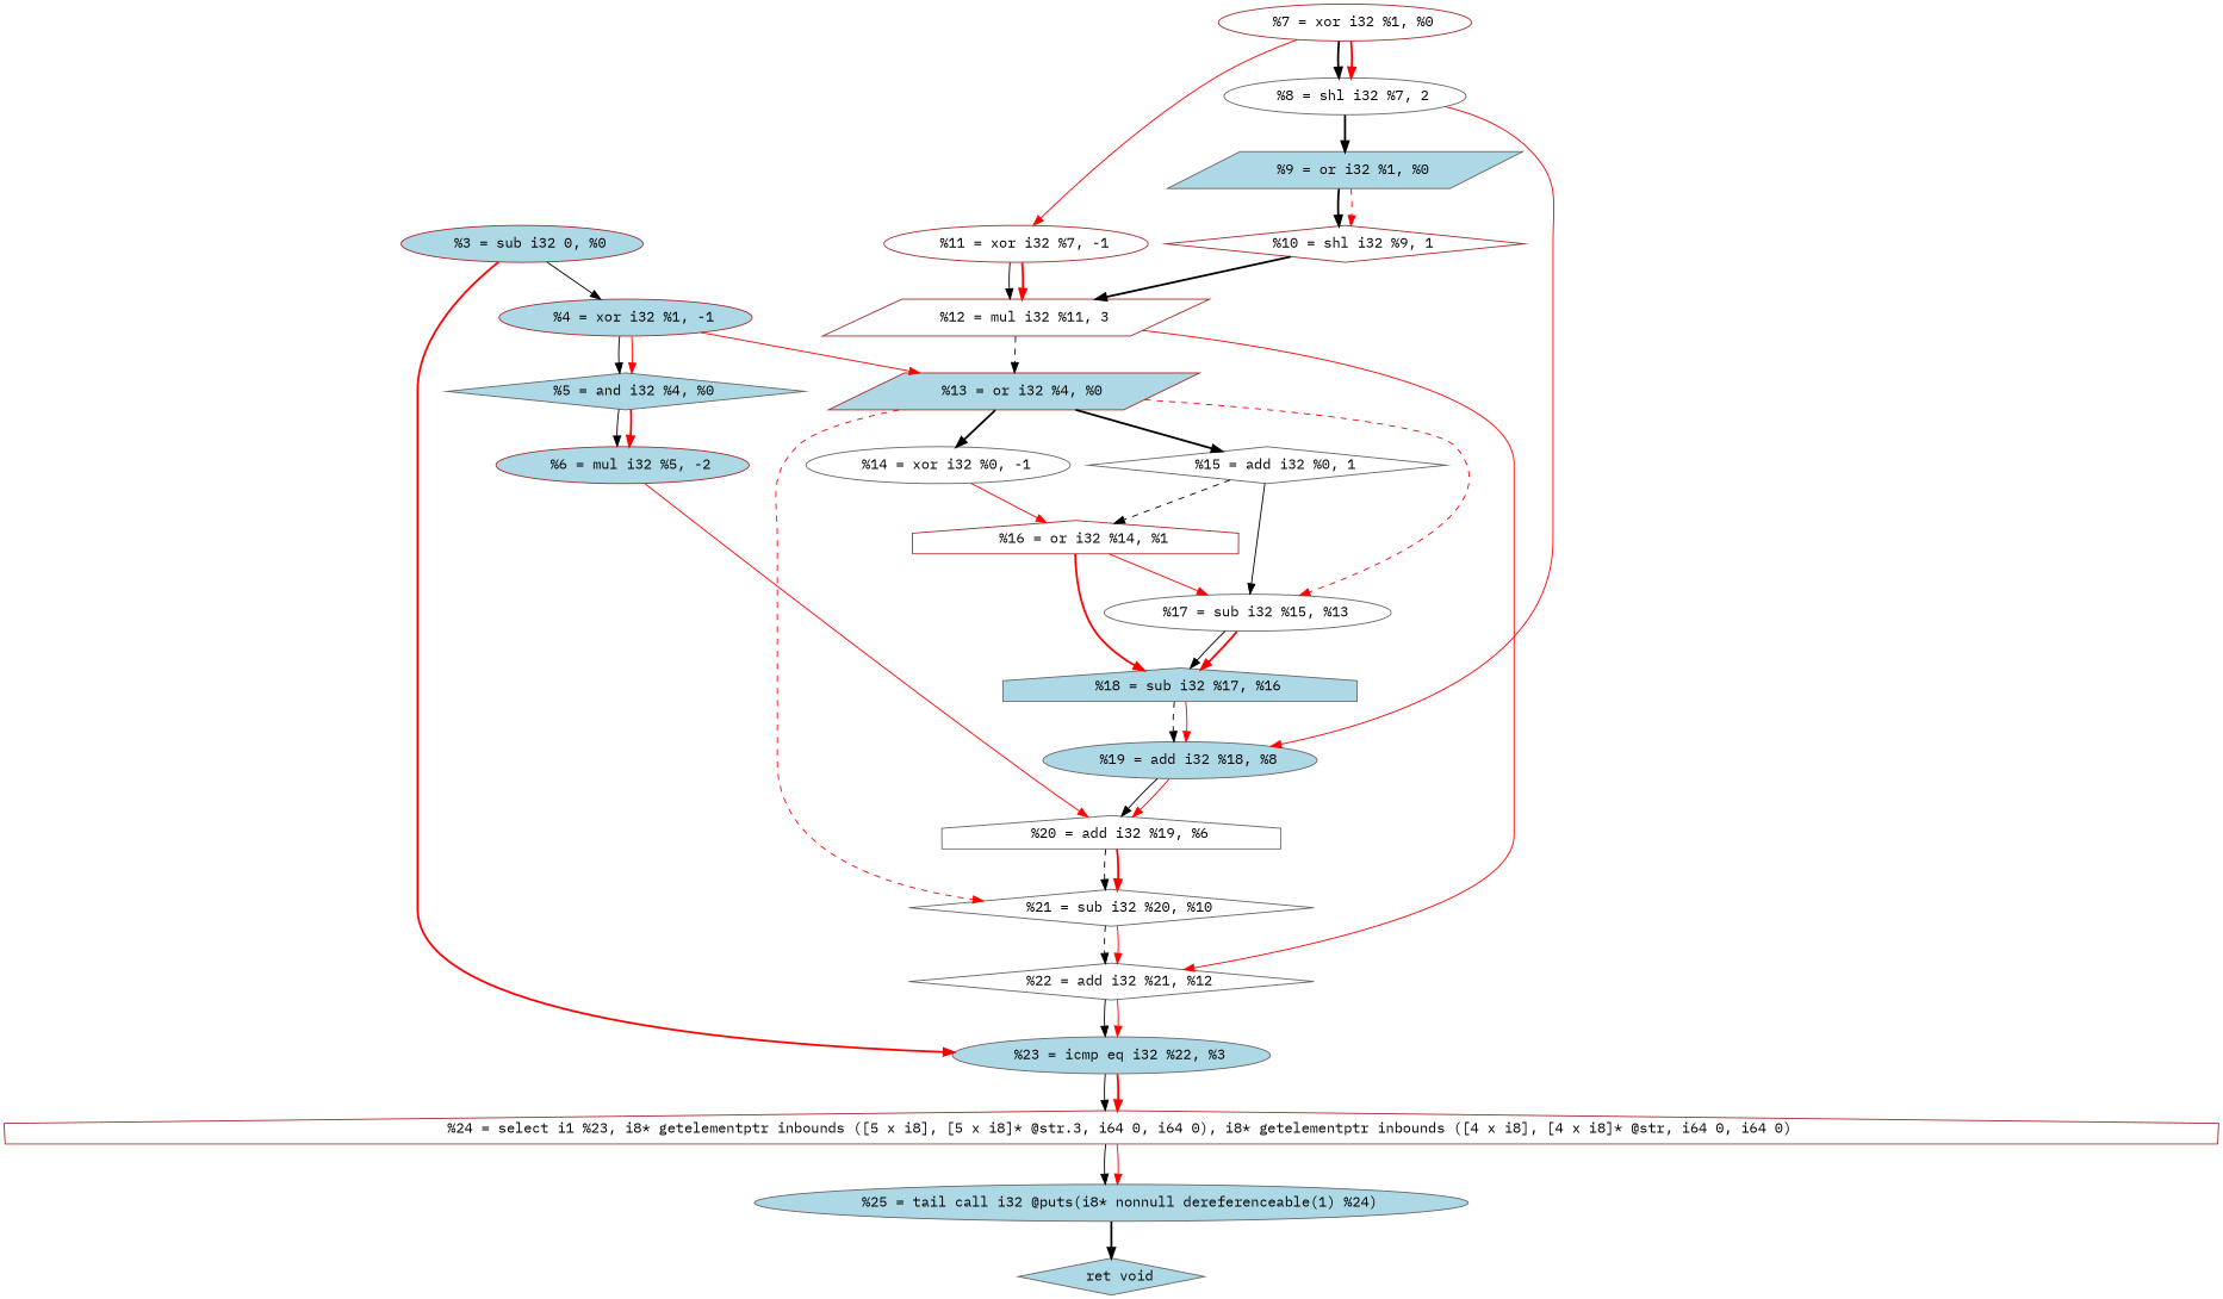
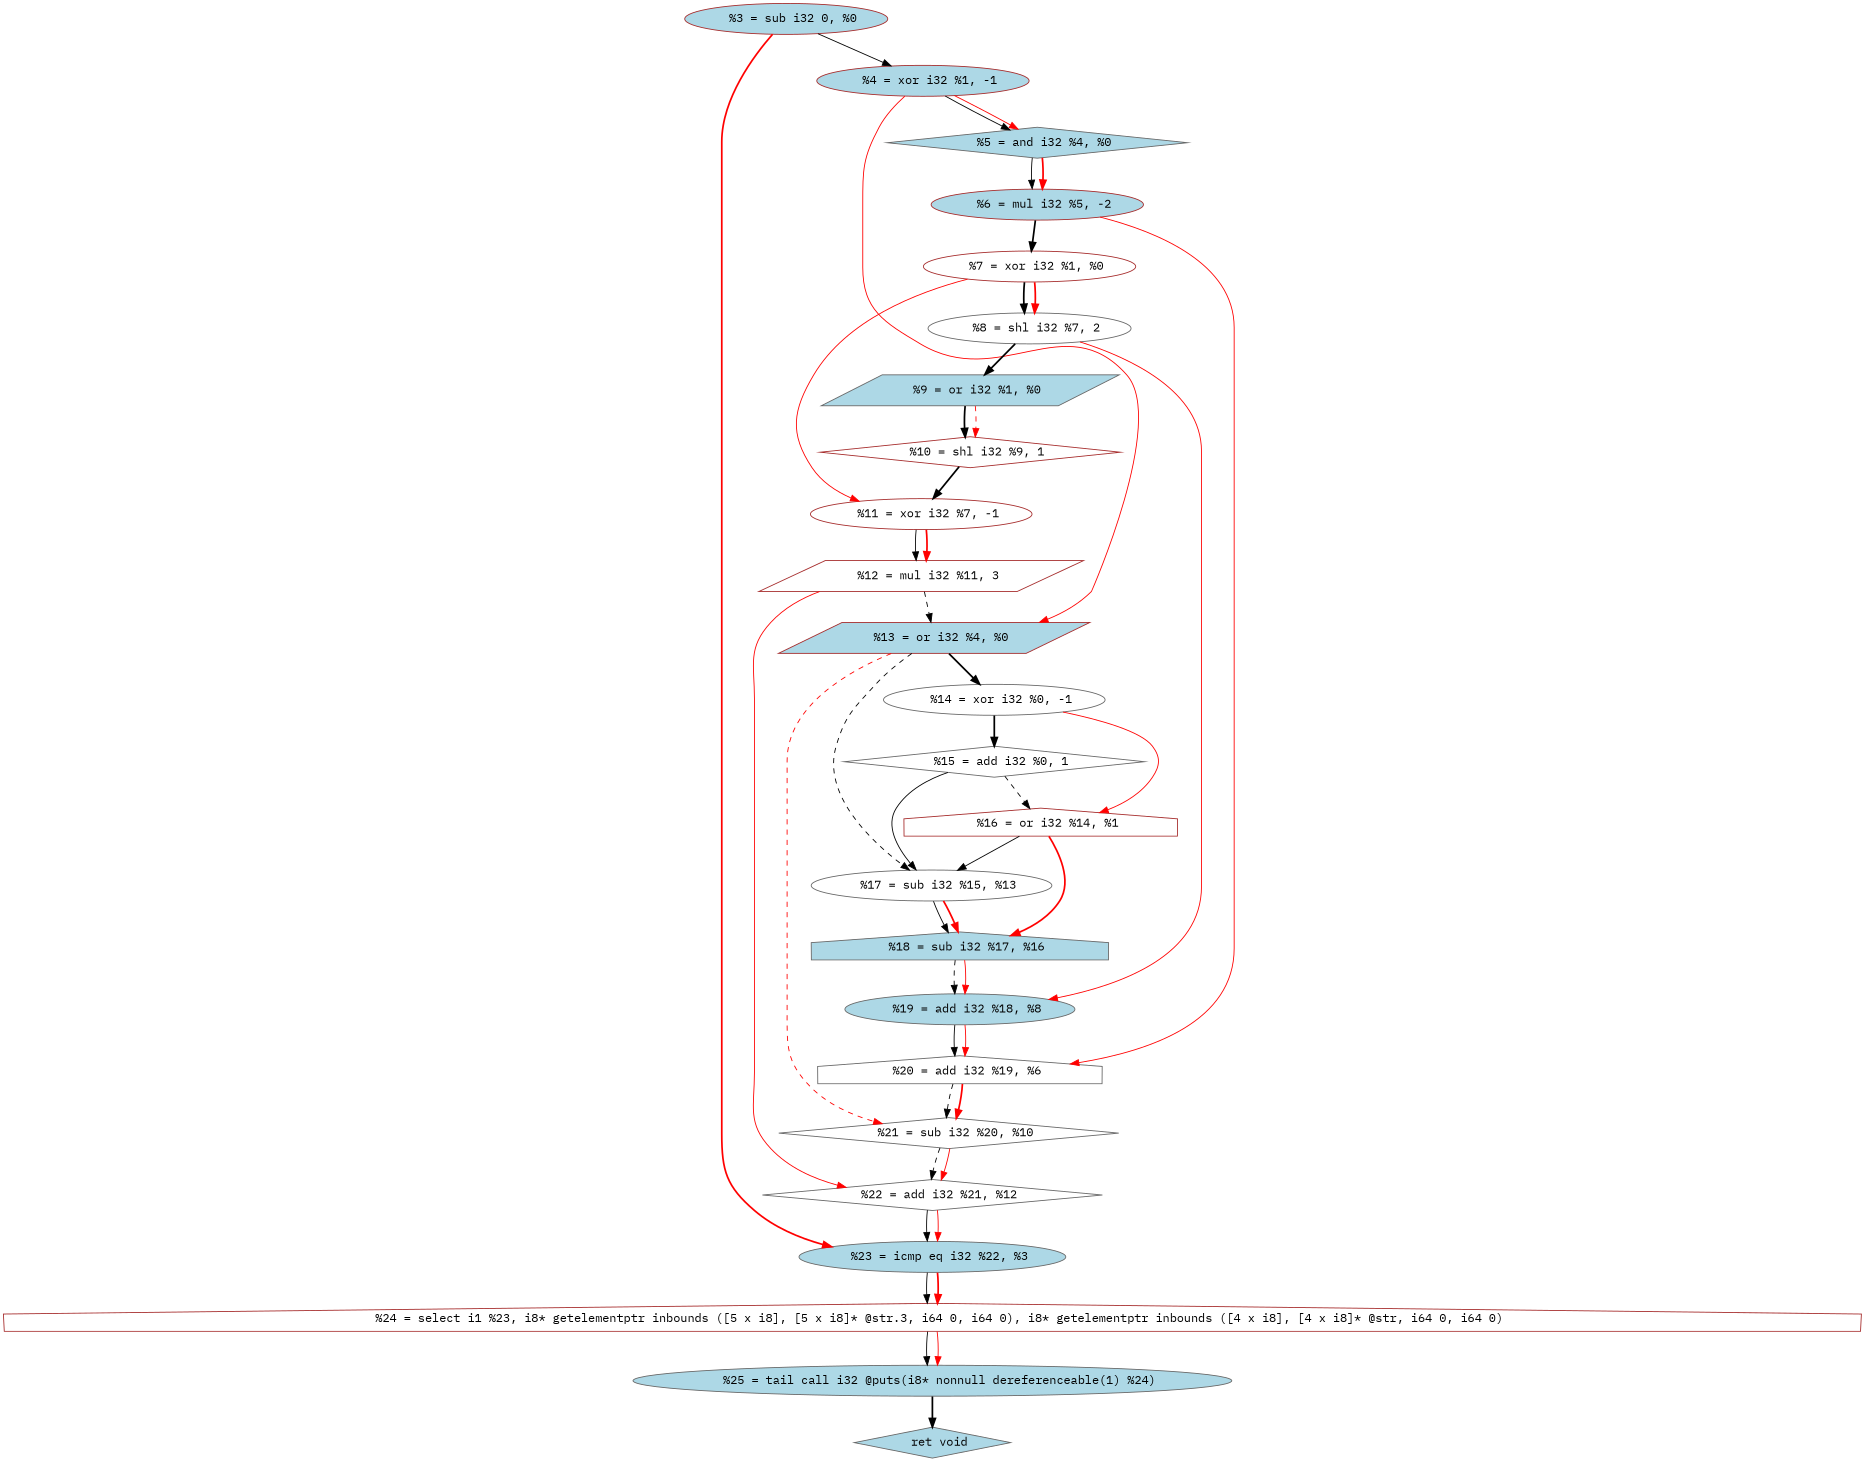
  digraph {
    fontname="IBM Plex Mono"
    node [color=gray40 fillcolor=white fontname="IBM Plex Mono" shape=ellipse style=filled]
    edge [fontname="IBM Plex Mono" style=solid]
    n1 [color=brown fillcolor=lightblue label="  %3 = sub i32 0, %0"]
    n2 [color=brown fillcolor=lightblue label="  %4 = xor i32 %1, -1"]
    n3 [fillcolor=lightblue label="  %23 = icmp eq i32 %22, %3"]
    n4 [fillcolor=lightblue label="  %5 = and i32 %4, %0" shape=diamond]
    n5 [color=brown fillcolor=lightblue label="  %13 = or i32 %4, %0" shape=parallelogram]
    n6 [color=brown label="  %24 = select i1 %23, i8* getelementptr inbounds ([5 x i8], [5 x i8]* @str.3, i64 0, i64 0), i8* getelementptr inbounds ([4 x i8], [4 x i8]* @str, i64 0, i64 0)" shape=house]
    n7 [color=brown fillcolor=lightblue label="  %6 = mul i32 %5, -2"]
    n8 [label="  %21 = sub i32 %20, %10" shape=diamond]
    n9 [label="  %14 = xor i32 %0, -1"]
    n10 [label="  %17 = sub i32 %15, %13"]
    n11 [color=brown label="  %7 = xor i32 %1, %0"]
    n12 [label="  %20 = add i32 %19, %6" shape=house]
    n13 [label="  %8 = shl i32 %7, 2"]
    n14 [color=brown label="  %11 = xor i32 %7, -1"]
    n15 [fillcolor=lightblue label="  %9 = or i32 %1, %0" shape=parallelogram]
    n16 [fillcolor=lightblue label="  %19 = add i32 %18, %8"]
    n17 [color=brown label="  %12 = mul i32 %11, 3" shape=parallelogram]
    n18 [color=brown label="  %10 = shl i32 %9, 1" shape=diamond]
    n19 [label="  %22 = add i32 %21, %12" shape=diamond]
    n20 [label="  %15 = add i32 %0, 1" shape=diamond]
    n21 [color=brown label="  %16 = or i32 %14, %1" shape=house]
    n22 [fillcolor=lightblue label="  %18 = sub i32 %17, %16" shape=house]
    n23 [fillcolor=lightblue label="  %25 = tail call i32 @puts(i8* nonnull dereferenceable(1) %24)"]
    n24 [fillcolor=lightblue label="  ret void" shape=diamond]
    n1 -> n2
    n1 -> n3 [color=red style=bold]
    n2 -> n4
    n2 -> n4 [color=red]
    n2 -> n5 [color=red]
    n3 -> n6
    n3 -> n6 [color=red style=bold]
    n4 -> n7
    n4 -> n7 [color=red style=bold]
    n5 -> n8 [color=red style=dashed]
    n5 -> n9 [style=bold]
-   n5 -> n10 [color=red style=dashed]
+   n5 -> n10 [color=black style=dashed]
    n6 -> n23
    n6 -> n23 [color=red]
+   n7 -> n11 [style=bold]
    n7 -> n12 [color=red]
    n8 -> n19 [style=dashed]
    n8 -> n19 [color=red]
-   n5 -> n20 [style=bold]
+   n9 -> n20 [style=bold]
    n9 -> n21 [color=red]
    n10 -> n22
    n10 -> n22 [color=red style=bold]
    n11 -> n13 [style=bold]
    n11 -> n13 [color=red style=bold]
    n11 -> n14 [color=red]
    n12 -> n8 [style=dashed]
    n12 -> n8 [color=red style=bold]
    n13 -> n15 [style=bold]
    n13 -> n16 [color=red]
    n14 -> n17
    n14 -> n17 [color=red style=bold]
    n15 -> n18 [style=bold]
    n15 -> n18 [color=red style=dashed]
    n16 -> n12
    n16 -> n12 [color=red]
    n17 -> n5 [style=dashed]
    n17 -> n19 [color=red]
-   n18 -> n17 [style=bold]
+   n18 -> n14 [style=bold]
    n19 -> n3
    n19 -> n3 [color=red]
    n20 -> n10 [color=black]
    n20 -> n21 [style=dashed]
-   n21 -> n10 [color=red]
+   n21 -> n10
    n21 -> n22 [color=red style=bold]
    n22 -> n16 [style=dashed]
    n22 -> n16 [color=red]
    n23 -> n24 [style=bold]
  }
